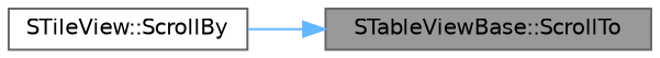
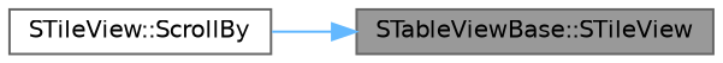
  digraph {
    rankdir=RL
    node [fontname=Helvetica fontsize=10 shape=box style=filled]
-   n1 [color=gray40 fillcolor=grey60 fontcolor=black height=0.2 label="STableViewBase::ScrollTo" width=0.4]
+   n1 [color=gray40 fillcolor=grey60 fontcolor=black height=0.2 label="STableViewBase::STileView" width=0.4]
    n2 [color=grey40 fillcolor=white height=0.2 label="STileView::ScrollBy" width=0.4]
    n1 -> n2 [color=steelblue1 dir=back fontname=Helvetica fontsize=10 labelfontname=Helvetica labelfontsize=10 style=solid]
  }
